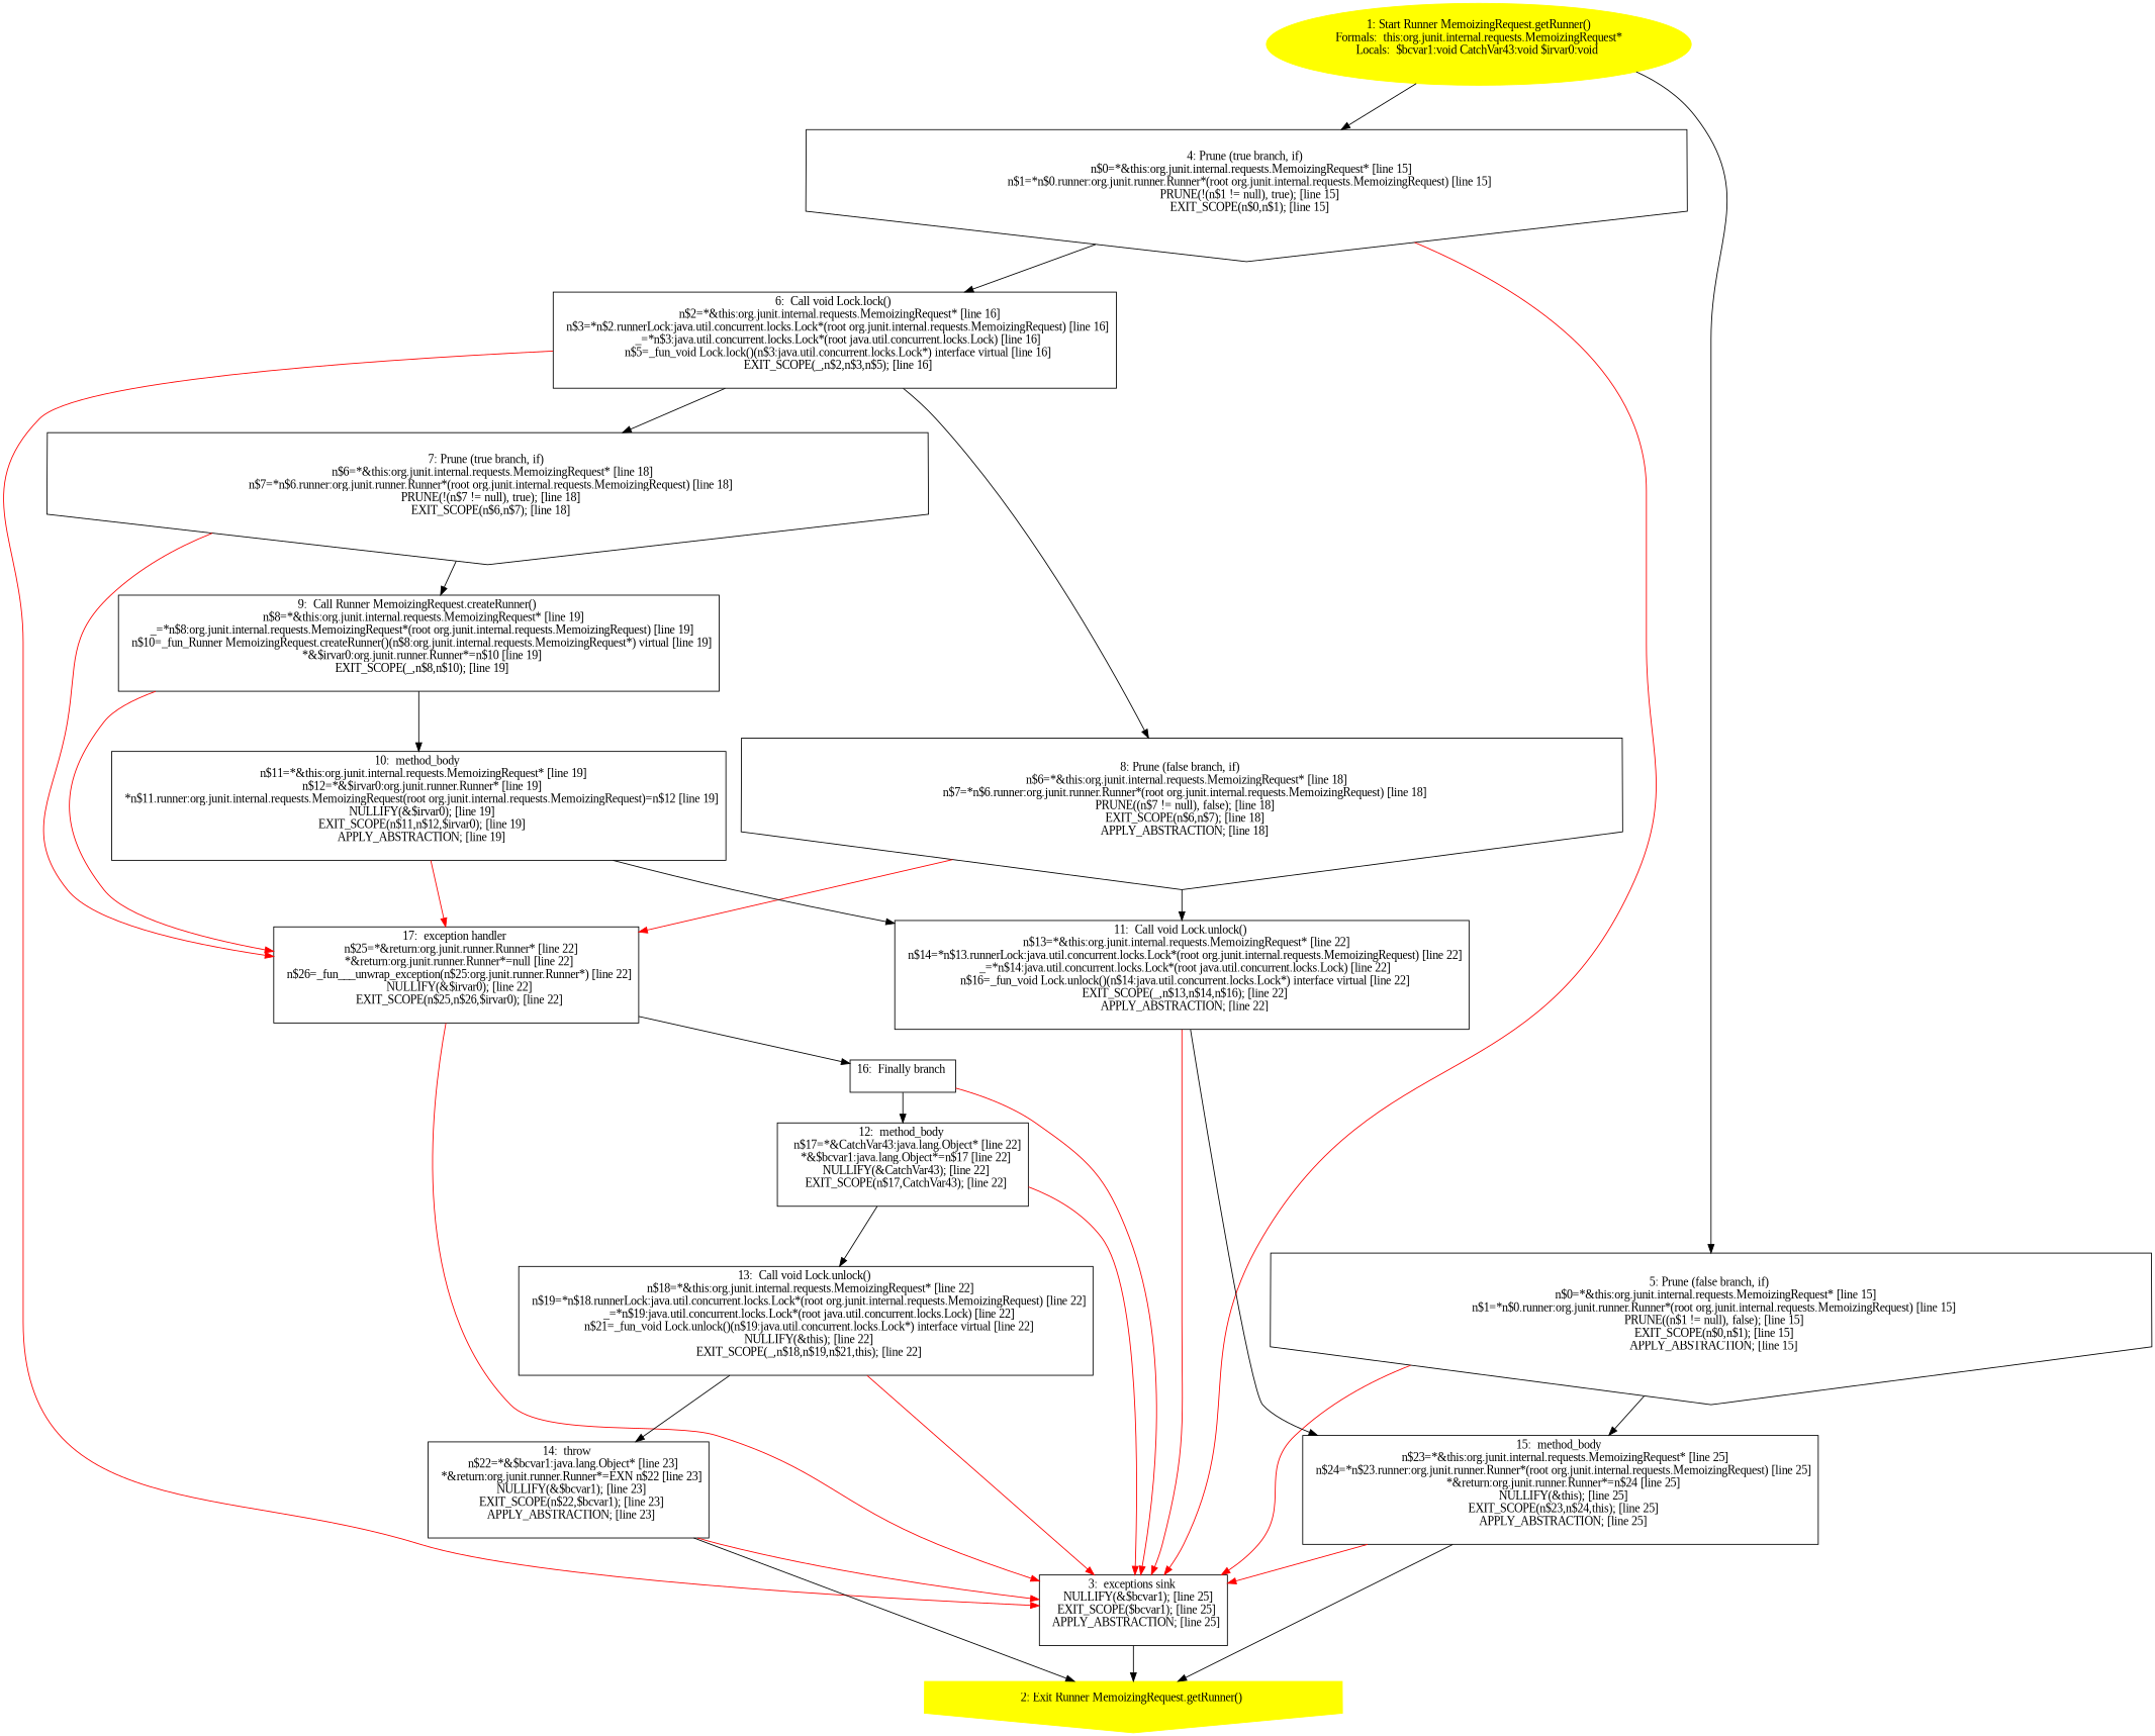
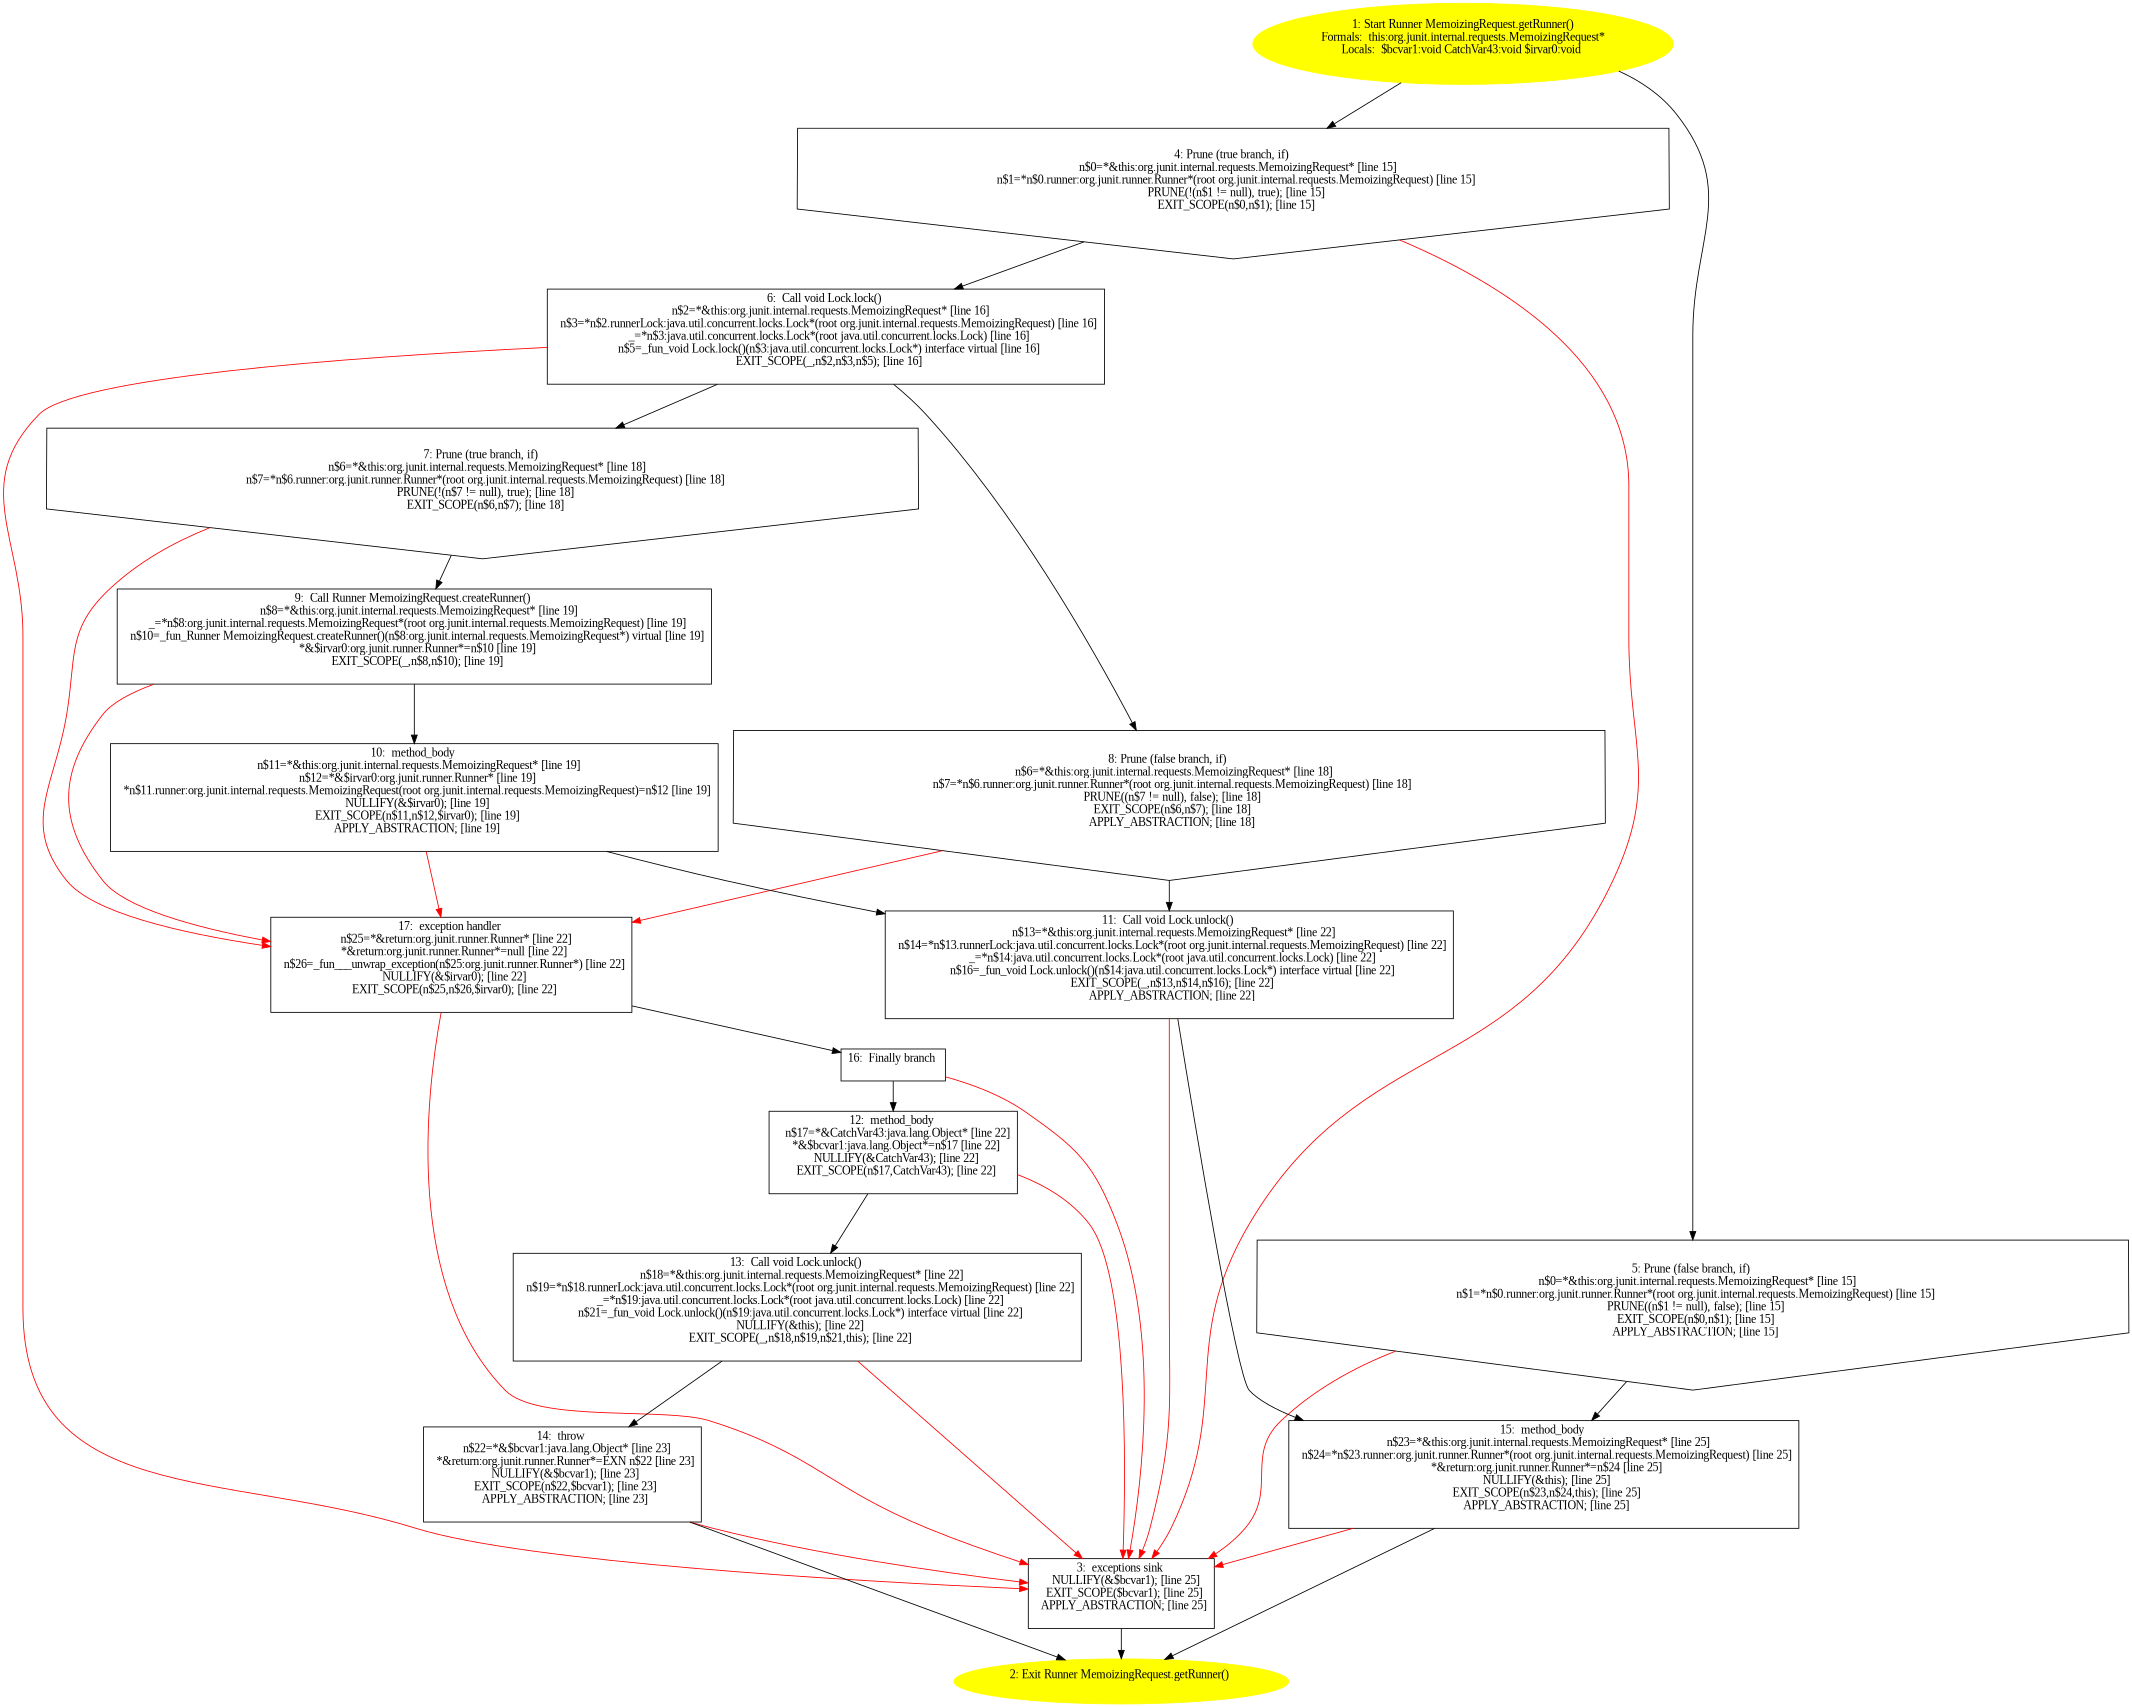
  digraph {
    fontname="Liberation Serif"
    node [fontname="Liberation Serif" shape=box]
    edge [fontname="Liberation Serif"]
    n1 [color=yellow label="1: Start Runner MemoizingRequest.getRunner()\nFormals:  this:org.junit.internal.requests.MemoizingRequest*\nLocals:  $bcvar1:void CatchVar43:void $irvar0:void \n  " style=filled shape=""]
    n2 [label="4: Prune (true branch, if) \n   n$0=*&this:org.junit.internal.requests.MemoizingRequest* [line 15]\n  n$1=*n$0.runner:org.junit.runner.Runner*(root org.junit.internal.requests.MemoizingRequest) [line 15]\n  PRUNE(!(n$1 != null), true); [line 15]\n  EXIT_SCOPE(n$0,n$1); [line 15]\n " shape=invhouse]
    n3 [label="5: Prune (false branch, if) \n   n$0=*&this:org.junit.internal.requests.MemoizingRequest* [line 15]\n  n$1=*n$0.runner:org.junit.runner.Runner*(root org.junit.internal.requests.MemoizingRequest) [line 15]\n  PRUNE((n$1 != null), false); [line 15]\n  EXIT_SCOPE(n$0,n$1); [line 15]\n  APPLY_ABSTRACTION; [line 15]\n " shape=invhouse]
    n4 [label="3:  exceptions sink \n   NULLIFY(&$bcvar1); [line 25]\n  EXIT_SCOPE($bcvar1); [line 25]\n  APPLY_ABSTRACTION; [line 25]\n "]
    n5 [label="6:  Call void Lock.lock() \n   n$2=*&this:org.junit.internal.requests.MemoizingRequest* [line 16]\n  n$3=*n$2.runnerLock:java.util.concurrent.locks.Lock*(root org.junit.internal.requests.MemoizingRequest) [line 16]\n  _=*n$3:java.util.concurrent.locks.Lock*(root java.util.concurrent.locks.Lock) [line 16]\n  n$5=_fun_void Lock.lock()(n$3:java.util.concurrent.locks.Lock*) interface virtual [line 16]\n  EXIT_SCOPE(_,n$2,n$3,n$5); [line 16]\n "]
    n6 [label="15:  method_body \n   n$23=*&this:org.junit.internal.requests.MemoizingRequest* [line 25]\n  n$24=*n$23.runner:org.junit.runner.Runner*(root org.junit.internal.requests.MemoizingRequest) [line 25]\n  *&return:org.junit.runner.Runner*=n$24 [line 25]\n  NULLIFY(&this); [line 25]\n  EXIT_SCOPE(n$23,n$24,this); [line 25]\n  APPLY_ABSTRACTION; [line 25]\n "]
-   n7 [color=yellow label="2: Exit Runner MemoizingRequest.getRunner() \n  " style=filled shape=invhouse]
+   n7 [color=yellow label="2: Exit Runner MemoizingRequest.getRunner() \n  " style=filled shape=""]
    n8 [label="7: Prune (true branch, if) \n   n$6=*&this:org.junit.internal.requests.MemoizingRequest* [line 18]\n  n$7=*n$6.runner:org.junit.runner.Runner*(root org.junit.internal.requests.MemoizingRequest) [line 18]\n  PRUNE(!(n$7 != null), true); [line 18]\n  EXIT_SCOPE(n$6,n$7); [line 18]\n " shape=invhouse]
    n9 [label="8: Prune (false branch, if) \n   n$6=*&this:org.junit.internal.requests.MemoizingRequest* [line 18]\n  n$7=*n$6.runner:org.junit.runner.Runner*(root org.junit.internal.requests.MemoizingRequest) [line 18]\n  PRUNE((n$7 != null), false); [line 18]\n  EXIT_SCOPE(n$6,n$7); [line 18]\n  APPLY_ABSTRACTION; [line 18]\n " shape=invhouse]
    n10 [label="9:  Call Runner MemoizingRequest.createRunner() \n   n$8=*&this:org.junit.internal.requests.MemoizingRequest* [line 19]\n  _=*n$8:org.junit.internal.requests.MemoizingRequest*(root org.junit.internal.requests.MemoizingRequest) [line 19]\n  n$10=_fun_Runner MemoizingRequest.createRunner()(n$8:org.junit.internal.requests.MemoizingRequest*) virtual [line 19]\n  *&$irvar0:org.junit.runner.Runner*=n$10 [line 19]\n  EXIT_SCOPE(_,n$8,n$10); [line 19]\n "]
    n11 [label="17:  exception handler \n   n$25=*&return:org.junit.runner.Runner* [line 22]\n  *&return:org.junit.runner.Runner*=null [line 22]\n  n$26=_fun___unwrap_exception(n$25:org.junit.runner.Runner*) [line 22]\n  NULLIFY(&$irvar0); [line 22]\n  EXIT_SCOPE(n$25,n$26,$irvar0); [line 22]\n "]
    n12 [label="11:  Call void Lock.unlock() \n   n$13=*&this:org.junit.internal.requests.MemoizingRequest* [line 22]\n  n$14=*n$13.runnerLock:java.util.concurrent.locks.Lock*(root org.junit.internal.requests.MemoizingRequest) [line 22]\n  _=*n$14:java.util.concurrent.locks.Lock*(root java.util.concurrent.locks.Lock) [line 22]\n  n$16=_fun_void Lock.unlock()(n$14:java.util.concurrent.locks.Lock*) interface virtual [line 22]\n  EXIT_SCOPE(_,n$13,n$14,n$16); [line 22]\n  APPLY_ABSTRACTION; [line 22]\n "]
    n13 [label="10:  method_body \n   n$11=*&this:org.junit.internal.requests.MemoizingRequest* [line 19]\n  n$12=*&$irvar0:org.junit.runner.Runner* [line 19]\n  *n$11.runner:org.junit.internal.requests.MemoizingRequest(root org.junit.internal.requests.MemoizingRequest)=n$12 [line 19]\n  NULLIFY(&$irvar0); [line 19]\n  EXIT_SCOPE(n$11,n$12,$irvar0); [line 19]\n  APPLY_ABSTRACTION; [line 19]\n "]
    n14 [label="16:  Finally branch \n  "]
    n15 [label="12:  method_body \n   n$17=*&CatchVar43:java.lang.Object* [line 22]\n  *&$bcvar1:java.lang.Object*=n$17 [line 22]\n  NULLIFY(&CatchVar43); [line 22]\n  EXIT_SCOPE(n$17,CatchVar43); [line 22]\n "]
    n16 [label="13:  Call void Lock.unlock() \n   n$18=*&this:org.junit.internal.requests.MemoizingRequest* [line 22]\n  n$19=*n$18.runnerLock:java.util.concurrent.locks.Lock*(root org.junit.internal.requests.MemoizingRequest) [line 22]\n  _=*n$19:java.util.concurrent.locks.Lock*(root java.util.concurrent.locks.Lock) [line 22]\n  n$21=_fun_void Lock.unlock()(n$19:java.util.concurrent.locks.Lock*) interface virtual [line 22]\n  NULLIFY(&this); [line 22]\n  EXIT_SCOPE(_,n$18,n$19,n$21,this); [line 22]\n "]
    n17 [label="14:  throw \n   n$22=*&$bcvar1:java.lang.Object* [line 23]\n  *&return:org.junit.runner.Runner*=EXN n$22 [line 23]\n  NULLIFY(&$bcvar1); [line 23]\n  EXIT_SCOPE(n$22,$bcvar1); [line 23]\n  APPLY_ABSTRACTION; [line 23]\n "]
    n1 -> n2
    n1 -> n3
    n2 -> n4 [color=red]
    n2 -> n5
    n3 -> n4 [color=red]
    n3 -> n6
    n4 -> n7
    n5 -> n4 [color=red]
    n5 -> n8
    n5 -> n9
    n6 -> n4 [color=red]
    n6 -> n7
    n8 -> n10
    n8 -> n11 [color=red]
    n9 -> n11 [color=red]
    n9 -> n12
    n10 -> n11 [color=red]
    n10 -> n13
    n11 -> n4 [color=red]
    n11 -> n14
    n12 -> n4 [color=red]
    n12 -> n6
    n13 -> n11 [color=red]
    n13 -> n12
    n14 -> n4 [color=red]
    n14 -> n15
    n15 -> n4 [color=red]
    n15 -> n16
    n16 -> n4 [color=red]
    n16 -> n17
    n17 -> n4 [color=red]
    n17 -> n7
  }
